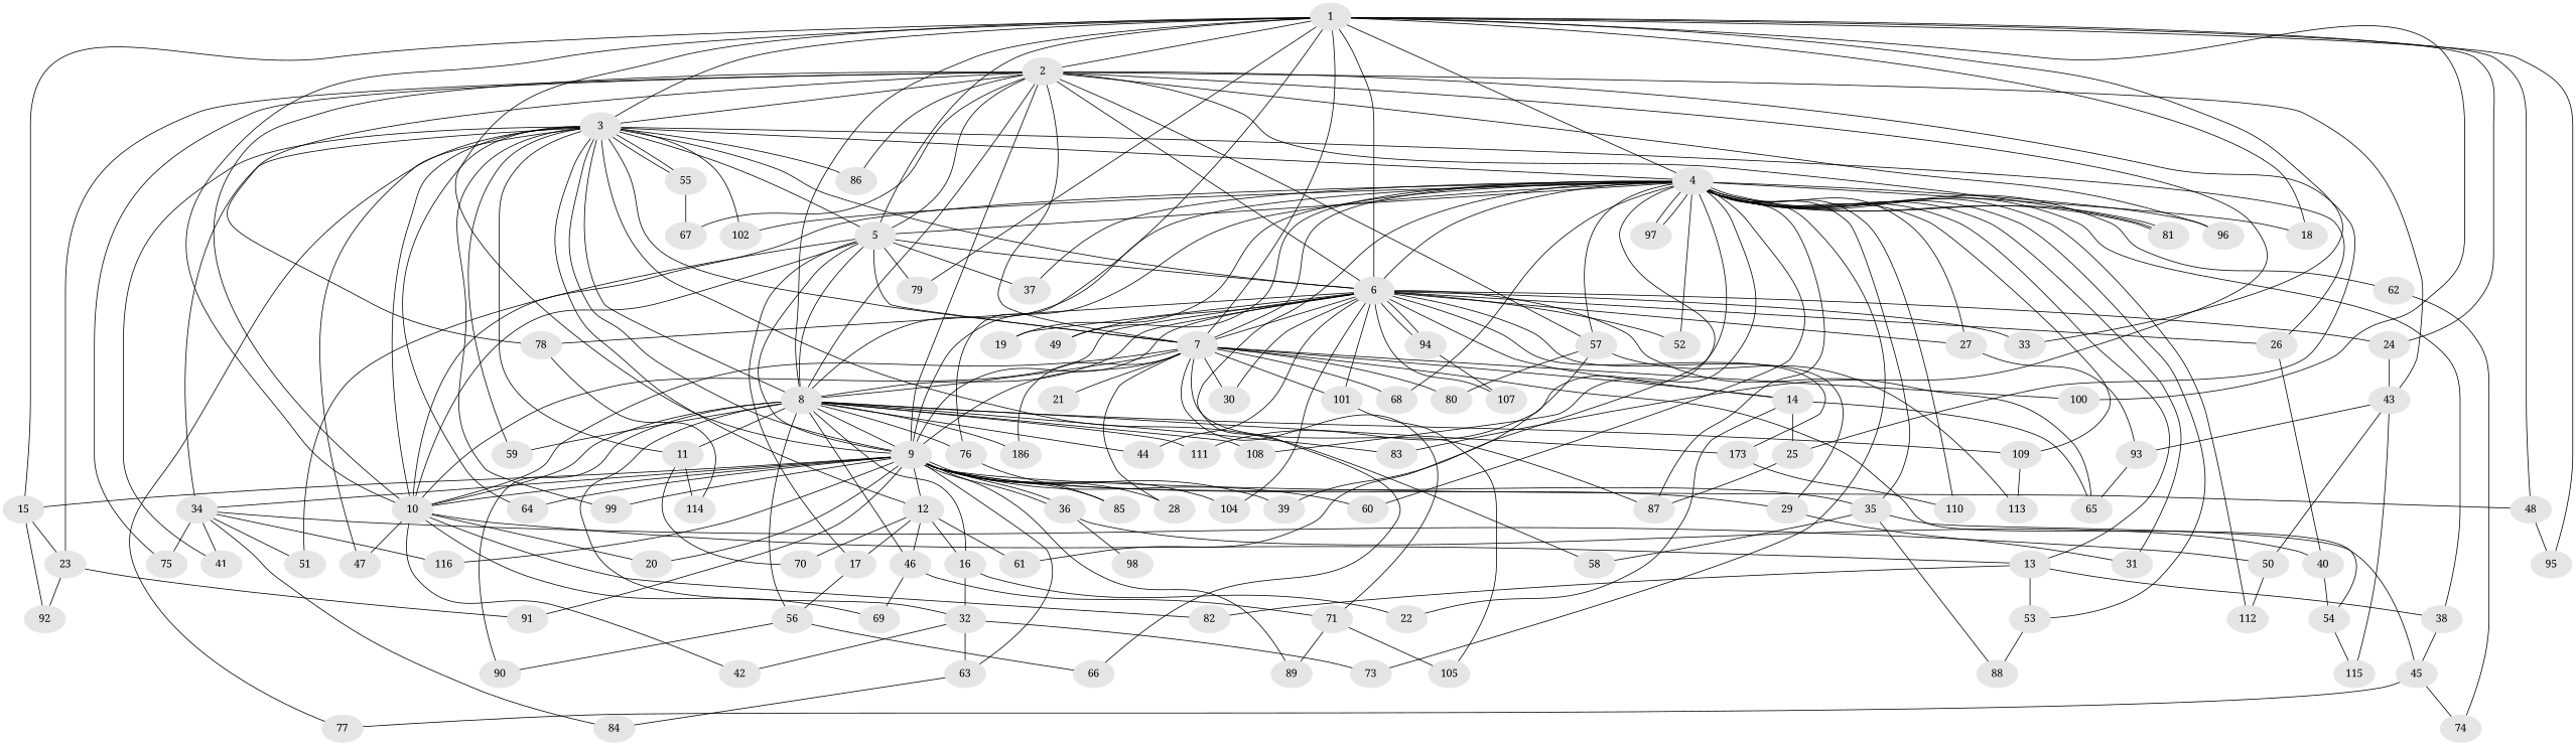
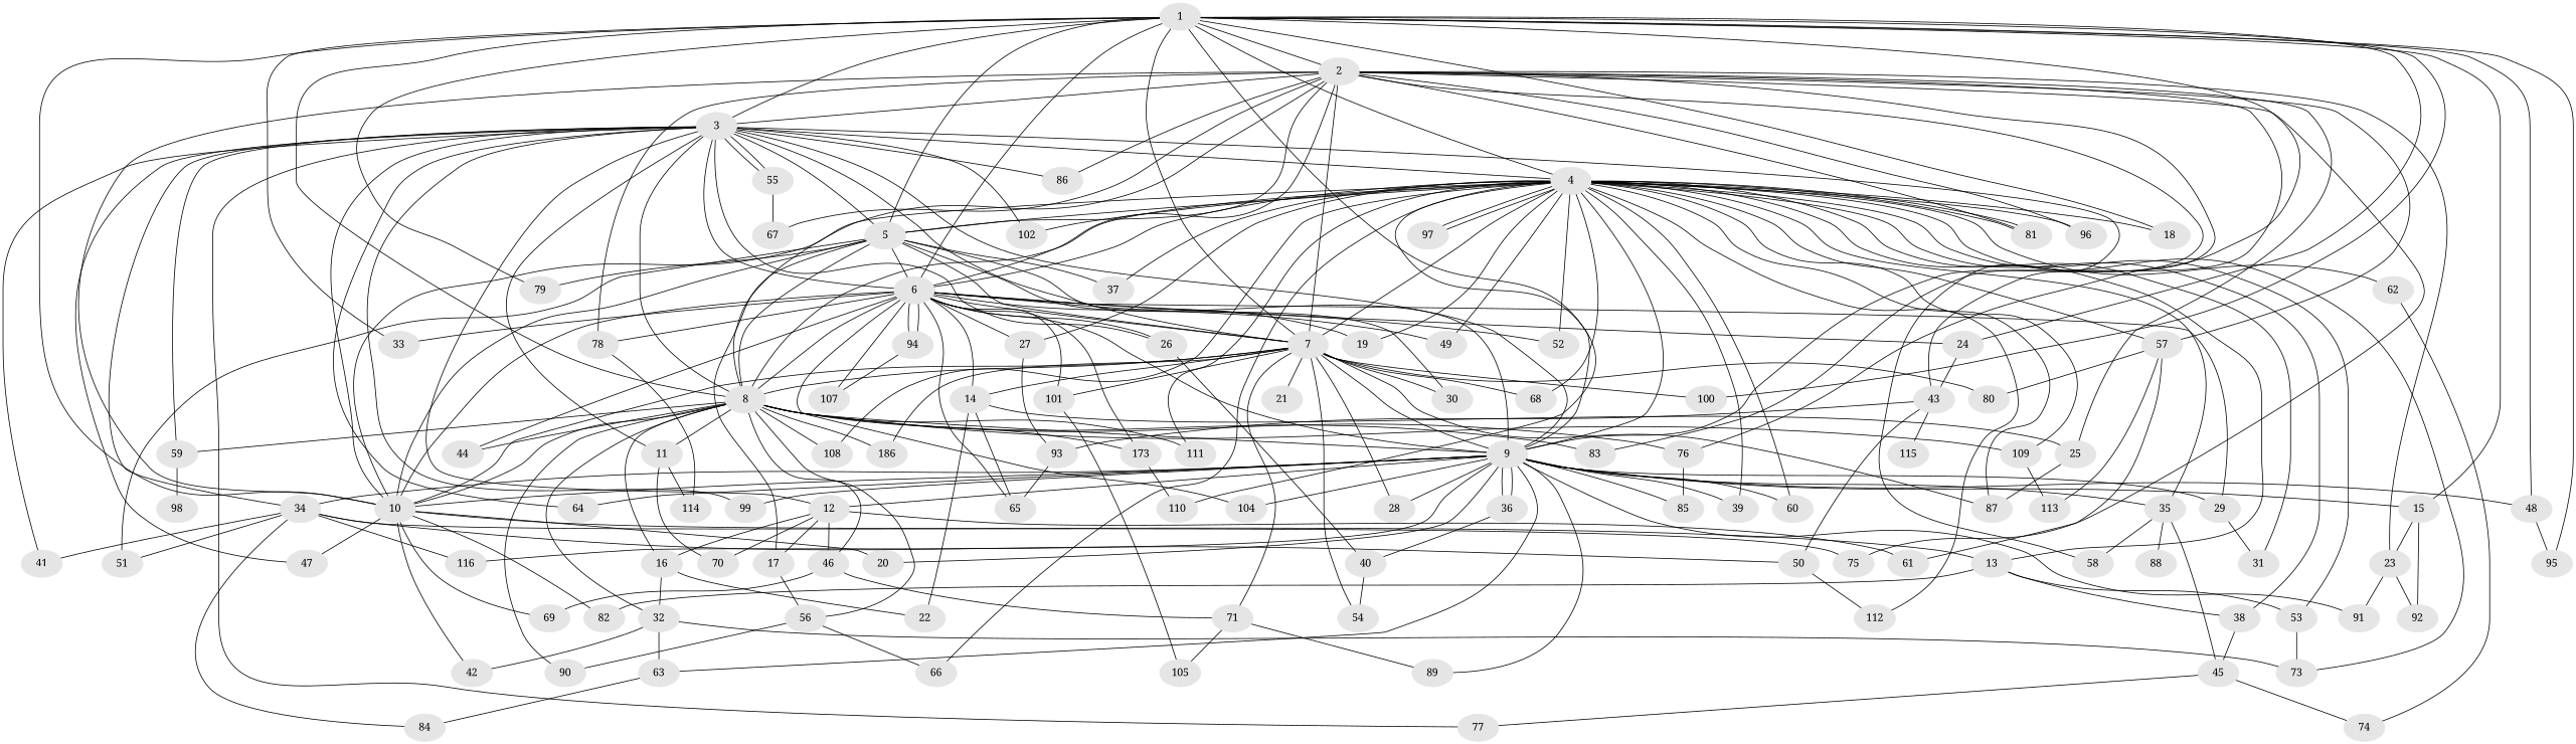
  graph {
    fontname="Noto Serif"
    node [color=gray90 fontname="Noto Serif" style=filled]
    edge [fontname="Noto Serif"]
    1
    2
    3
    4
    5
    6
    7
    8
    9
    10
    15
    18
    24
    33
    48
    76
    79
    95
    100
    23
    25
    43
    57
    67
    75
    78
    83
    86
    96
    81
    11
    12
    26
    34
    41
    47
    55
    58
    59
    64
    77
    99
    102
    13
    19
    27
    31
    35
    37
    38
    39
    49
    52
    53
    60
    62
    66
    68
    73
    87
    97
    108
    109
    110
    111
    112
    17
    30
    51
    14
    29
    44
    65
    94
    101
    n76 [label=173]
    104
    107
    21
    28
    54
    71
    80
    n84 [label=186]
    16
    32
    46
    56
    90
    20
    36
    63
    85
    89
    91
    116
    42
    69
    82
    92
    93
    50
    115
    61
    113
    114
    70
    40
    84
    45
    88
    74
    22
    105
    98
    1 -- 2
    1 -- 3
    1 -- 4
    1 -- 5
    1 -- 6
    1 -- 7
    1 -- 8
    1 -- 9
    1 -- 10
    1 -- 15
    1 -- 18
    1 -- 24
    1 -- 33
    1 -- 48
    1 -- 76
    1 -- 79
    1 -- 95
    1 -- 100
    2 -- 3
    2 -- 5
    2 -- 6
    2 -- 7
    2 -- 8
    2 -- 9
    2 -- 10
    2 -- 23
    2 -- 25
    2 -- 43
    2 -- 57
    2 -- 67
    2 -- 75
    2 -- 78
    2 -- 83
    2 -- 86
    2 -- 96
    2 -- 81
    3 -- 4
    3 -- 5
    3 -- 6
    3 -- 7
    3 -- 8
    3 -- 9
    3 -- 10
    3 -- 86
    3 -- 11
    3 -- 12
    3 -- 26
    3 -- 34
    3 -- 41
    3 -- 47
    3 -- 55
    3 -- 55
    3 -- 58
    3 -- 59
    3 -- 64
    3 -- 77
    3 -- 99
    3 -- 102
    4 -- 5
    4 -- 6
    4 -- 7
    4 -- 8
    4 -- 9
    4 -- 10
    4 -- 18
    4 -- 57
    4 -- 96
    4 -- 81
    4 -- 81
    4 -- 102
    4 -- 13
    4 -- 19
    4 -- 27
    4 -- 31
    4 -- 35
    4 -- 37
    4 -- 38
    4 -- 39
    4 -- 49
    4 -- 52
    4 -- 53
    4 -- 60
    4 -- 62
    4 -- 66
    4 -- 68
    4 -- 73
    4 -- 87
    4 -- 97
    4 -- 97
    4 -- 108
    4 -- 109
    4 -- 110
    4 -- 111
    4 -- 112
    5 -- 6
    5 -- 7
    5 -- 8
    5 -- 9
    5 -- 10
    5 -- 79
    5 -- 37
    5 -- 17
-   6 -- 30
+   5 -- 30
    5 -- 51
    6 -- 7
    6 -- 8
    6 -- 9
    6 -- 10
    6 -- 24
    6 -- 33
    6 -- 78
    6 -- 26
    6 -- 19
    6 -- 27
    6 -- 49
    6 -- 52
    6 -- 14
    6 -- 29
    6 -- 44
    6 -- 65
    6 -- 94
    6 -- 94
    6 -- 101
    6 -- n76
    6 -- 104
    6 -- 107
    7 -- 8
    7 -- 9
    7 -- 10
    7 -- 100
    7 -- 68
    7 -- 87
    7 -- 30
    7 -- 14
    7 -- 101
    7 -- 21
    7 -- 28
    7 -- 54
    7 -- 71
    7 -- 80
    7 -- n84
    8 -- 9
    8 -- 10
    8 -- 76
    8 -- 83
    8 -- 11
    8 -- 59
    8 -- 108
    8 -- 109
    8 -- 111
    8 -- 44
    8 -- n76
    8 -- n84
    8 -- 16
    8 -- 32
    8 -- 46
    8 -- 56
    8 -- 90
    9 -- 10
    9 -- 15
    9 -- 48
    9 -- 12
    9 -- 34
    9 -- 64
    9 -- 99
    9 -- 35
    9 -- 39
    9 -- 60
    9 -- 29
    9 -- 104
    9 -- 28
    9 -- 20
    9 -- 36
    9 -- 36
    9 -- 63
    9 -- 85
    9 -- 89
    9 -- 91
    9 -- 116
    10 -- 47
    10 -- 13
    10 -- 20
    10 -- 42
    10 -- 69
    10 -- 82
    15 -- 23
    15 -- 92
    24 -- 43
    48 -- 95
    76 -- 85
    23 -- 91
    23 -- 92
    25 -- 87
    43 -- 93
    43 -- 50
    43 -- 115
    57 -- 80
    57 -- 61
    57 -- 113
    78 -- 114
    11 -- 114
    11 -- 70
    12 -- 17
    12 -- 16
    12 -- 46
    12 -- 61
    12 -- 70
    26 -- 40
    34 -- 75
    34 -- 41
    34 -- 51
    34 -- 116
    34 -- 50
    34 -- 84
    55 -- 67
    13 -- 38
    13 -- 53
    13 -- 82
    27 -- 93
    35 -- 58
    35 -- 45
    35 -- 88
    38 -- 45
-   53 -- 88
+   53 -- 73
    62 -- 74
    109 -- 113
    17 -- 56
    14 -- 25
    14 -- 65
    14 -- 22
    29 -- 31
    94 -- 107
    101 -- 105
    n76 -- 110
-   54 -- 115
    71 -- 89
    71 -- 105
    16 -- 32
    16 -- 22
    32 -- 73
    32 -- 63
    32 -- 42
    46 -- 71
    46 -- 69
    56 -- 66
    56 -- 90
    36 -- 40
-   36 -- 98
+   59 -- 98
    63 -- 84
    93 -- 65
    50 -- 112
    40 -- 54
    45 -- 77
    45 -- 74
  }
